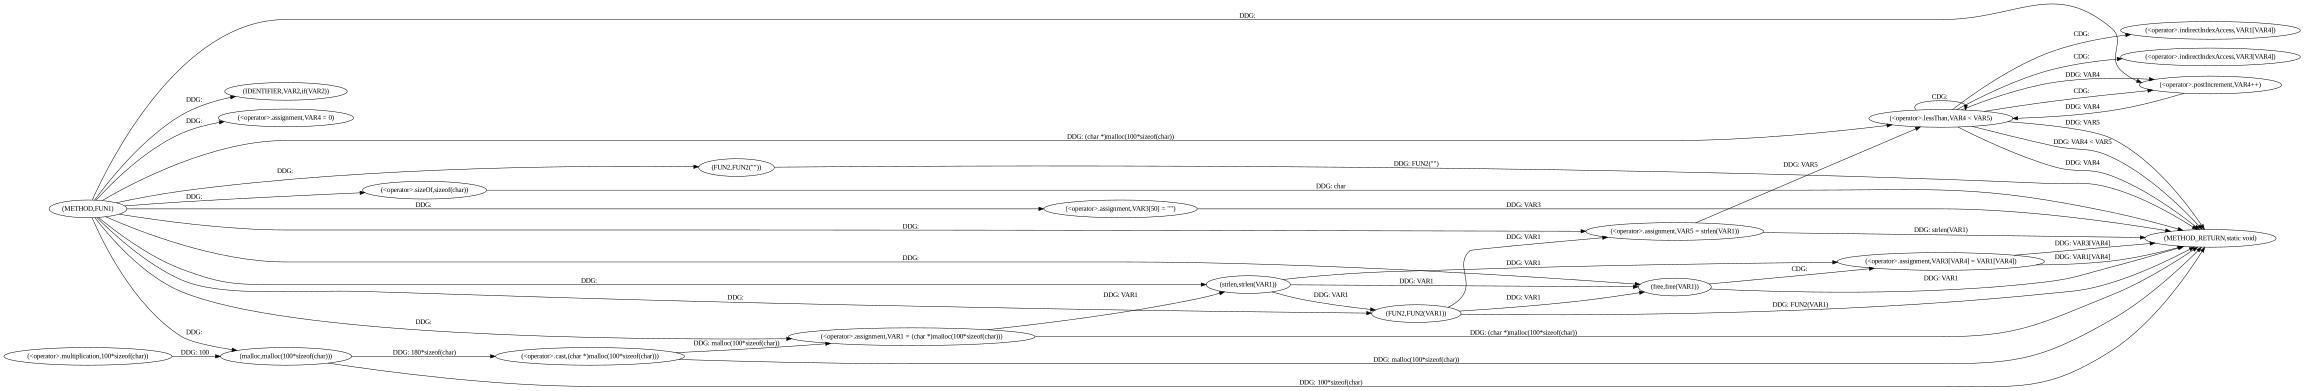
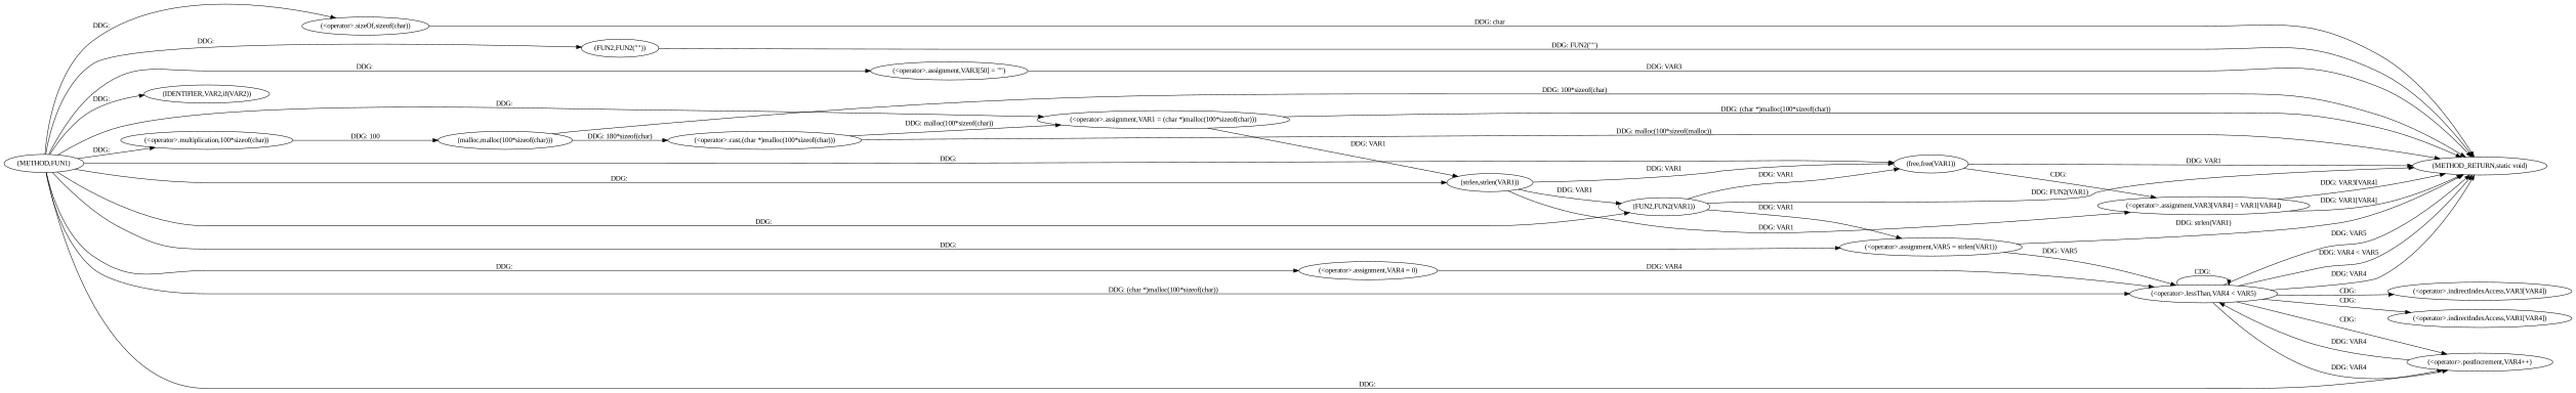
  digraph {
    fontname="Liberation Serif"
    rankdir=LR
    node [fontname="Liberation Serif"]
    edge [fontname="Liberation Serif"]
    n1 [label="(METHOD,FUN1)"]
    n2 [label="(<operator>.assignment,VAR1 = (char *)malloc(100*sizeof(char)))"]
    n3 [label="(<operator>.multiplication,100*sizeof(char))"]
    n4 [label="(<operator>.sizeOf,sizeof(char))"]
    n5 [label="(IDENTIFIER,VAR2,if(VAR2))"]
    n6 [label="(FUN2,FUN2(\"\"))"]
    n7 [label="(<operator>.assignment,VAR3[50] = \"\")"]
    n8 [label="(<operator>.assignment,VAR5 = strlen(VAR1))"]
    n9 [label="(strlen,strlen(VAR1))"]
    n10 [label="(<operator>.assignment,VAR4 = 0)"]
    n11 [label="(<operator>.lessThan,VAR4 < VAR5)"]
    n12 [label="(<operator>.postIncrement,VAR4++)"]
    n13 [label="(FUN2,FUN2(VAR1))"]
    n14 [label="(free,free(VAR1))"]
    n15 [label="(METHOD_RETURN,static void)"]
    n16 [label="(malloc,malloc(100*sizeof(char)))"]
    n17 [label="(<operator>.assignment,VAR3[VAR4] = VAR1[VAR4])"]
    n18 [label="(<operator>.indirectIndexAccess,VAR3[VAR4])"]
    n19 [label="(<operator>.indirectIndexAccess,VAR1[VAR4])"]
    n20 [label="(<operator>.cast,(char *)malloc(100*sizeof(char)))"]
    n1 -> n2 [label="DDG: "]
-   n1 -> n16 [label="DDG: "]
+   n1 -> n3 [label="DDG: "]
    n1 -> n4 [label="DDG: "]
    n1 -> n5 [label="DDG: "]
    n1 -> n6 [label="DDG: "]
    n1 -> n7 [label="DDG: "]
    n1 -> n8 [label="DDG: "]
    n1 -> n9 [label="DDG: "]
    n1 -> n10 [label="DDG: "]
    n1 -> n11 [label="DDG: (char *)malloc(100*sizeof(char))"]
    n1 -> n12 [label="DDG: "]
    n1 -> n13 [label="DDG: "]
    n1 -> n14 [label="DDG: "]
    n2 -> n9 [label="DDG: VAR1"]
    n2 -> n15 [label="DDG: (char *)malloc(100*sizeof(char))"]
    n3 -> n16 [label="DDG: 100"]
    n4 -> n15 [label="DDG: char"]
    n6 -> n15 [label="DDG: FUN2(\"\")"]
    n7 -> n15 [label="DDG: VAR3"]
    n8 -> n11 [label="DDG: VAR5"]
    n8 -> n15 [label="DDG: strlen(VAR1)"]
    n9 -> n13 [label="DDG: VAR1"]
    n9 -> n14 [label="DDG: VAR1"]
    n9 -> n17 [label="DDG: VAR1"]
+   n10 -> n11 [label="DDG: VAR4"]
    n11 -> n11 [label="CDG: "]
    n11 -> n12 [label="DDG: VAR4"]
    n11 -> n12 [label="CDG: "]
    n11 -> n15 [label="DDG: VAR4 < VAR5"]
    n11 -> n15 [label="DDG: VAR4"]
    n11 -> n15 [label="DDG: VAR5"]
    n11 -> n18 [label="CDG: "]
    n11 -> n19 [label="CDG: "]
    n12 -> n11 [label="DDG: VAR4"]
    n13 -> n8 [label="DDG: VAR1"]
    n13 -> n14 [label="DDG: VAR1"]
    n13 -> n15 [label="DDG: FUN2(VAR1)"]
    n14 -> n15 [label="DDG: VAR1"]
    n14 -> n17 [label="CDG: "]
    n16 -> n15 [label="DDG: 100*sizeof(char)"]
    n16 -> n20 [label="DDG: 180*sizeof(char)"]
    n17 -> n15 [label="DDG: VAR3[VAR4]"]
    n17 -> n15 [label="DDG: VAR1[VAR4]"]
    n20 -> n2 [label="DDG: malloc(100*sizeof(char))"]
-   n20 -> n15 [label="DDG: malloc(100*sizeof(char))"]
+   n20 -> n15 [label="DDG: malloc(100*sizeof(malloc))"]
  }
